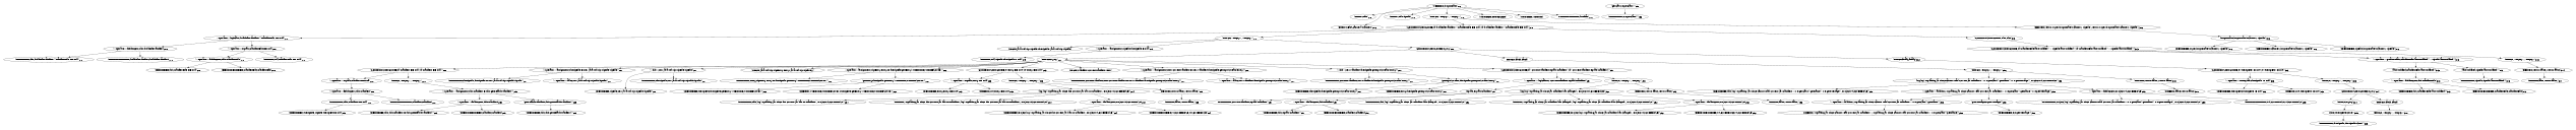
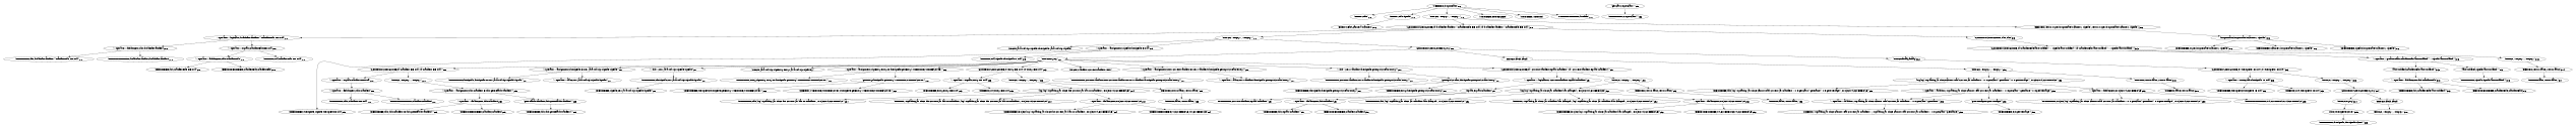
  digraph {
    n1 [label=<(METHOD,isUpToDate)<SUB>276</SUB>>]
    n2 [label=<(PARAM,this)<SUB>276</SUB>>]
    n3 [label=<(PARAM,FileScanner[] scanners)<SUB>276</SUB>>]
    n4 [label=<(PARAM,File zipFile)<SUB>276</SUB>>]
    n5 [label=<(BLOCK,&lt;empty&gt;,&lt;empty&gt;)<SUB>276</SUB>>]
    n6 [label=<(MODIFIER,PROTECTED)>]
    n7 [label=<(MODIFIER,VIRTUAL)>]
    n8 [label=<(METHOD_RETURN,boolean)<SUB>276</SUB>>]
    n9 [label=<(CONTROL_STRUCTURE,if (buildFileManifest || manifestFile == null),if (buildFileManifest || manifestFile == null))<SUB>278</SUB>>]
    n10 [label=<(RETURN,return super.isUpToDate(scanners, zipFile);,return super.isUpToDate(scanners, zipFile);)<SUB>316</SUB>>]
    n11 [label=<(&lt;operator&gt;.logicalOr,buildFileManifest || manifestFile == null)<SUB>278</SUB>>]
    n12 [label=<(BLOCK,&lt;empty&gt;,&lt;empty&gt;)<SUB>278</SUB>>]
    n13 [label=<(CONTROL_STRUCTURE,else,else)<SUB>313</SUB>>]
    n14 [label=<(isUpToDate,isUpToDate(scanners, zipFile))<SUB>316</SUB>>]
    n15 [label=<(&lt;operator&gt;.fieldAccess,this.buildFileManifest)<SUB>278</SUB>>]
    n16 [label=<(&lt;operator&gt;.equals,manifestFile == null)<SUB>278</SUB>>]
    n17 [label=<(LOCAL,java.util.zip.ZipFile theZipFile: java.util.zip.ZipFile)>]
    n18 [label=<(&lt;operator&gt;.assignment,ZipFile theZipFile = null)<SUB>279</SUB>>]
    n19 [label=<(CONTROL_STRUCTURE,try,try)<SUB>280</SUB>>]
    n20 [label=<(CONTROL_STRUCTURE,if (manifestFile.lastModified() &gt; zipFile.lastModified()),if (manifestFile.lastModified() &gt; zipFile.lastModified()))<SUB>313</SUB>>]
    n21 [label=<(IDENTIFIER,this,buildFileManifest || manifestFile == null)<SUB>278</SUB>>]
    n22 [label=<(FIELD_IDENTIFIER,buildFileManifest,buildFileManifest)<SUB>278</SUB>>]
    n23 [label=<(&lt;operator&gt;.fieldAccess,this.manifestFile)<SUB>278</SUB>>]
    n24 [label=<(LITERAL,null,manifestFile == null)<SUB>278</SUB>>]
    n25 [label=<(IDENTIFIER,this,manifestFile == null)<SUB>278</SUB>>]
    n26 [label=<(FIELD_IDENTIFIER,manifestFile,manifestFile)<SUB>278</SUB>>]
    n27 [label=<(IDENTIFIER,theZipFile,ZipFile theZipFile = null)<SUB>279</SUB>>]
    n28 [label=<(LITERAL,null,ZipFile theZipFile = null)<SUB>279</SUB>>]
    n29 [label=<(BLOCK,try,try)<SUB>280</SUB>>]
    n30 [label=<(BLOCK,catch,catch)>]
    n31 [label=<(BLOCK,finally,finally)<SUB>302</SUB>>]
    n32 [label=<(&lt;operator&gt;.assignment,theZipFile = new java.util.zip.ZipFile(zipFile))<SUB>281</SUB>>]
    n33 [label=<(&lt;init&gt;,new java.util.zip.ZipFile(zipFile))<SUB>281</SUB>>]
    n34 [label=<(LOCAL,java.util.zip.ZipEntry entry: java.util.zip.ZipEntry)>]
    n35 [label=<(&lt;operator&gt;.assignment,ZipEntry entry = theZipFile.getEntry(&quot;META-INF/MANIFEST.MF&quot;))<SUB>282</SUB>>]
    n36 [label=<(CONTROL_STRUCTURE,if (entry == null),if (entry == null))<SUB>283</SUB>>]
    n37 [label=<(LOCAL,Manifest currentManifest: ANY)>]
    n38 [label=<(&lt;operator&gt;.assignment,ANY currentManifest = new Manifest(theZipFile.getInputStream(entry)))<SUB>287</SUB>>]
    n39 [label=<(&lt;init&gt;,new Manifest(theZipFile.getInputStream(entry)))<SUB>287</SUB>>]
    n40 [label=<(CONTROL_STRUCTURE,if (manifest == null),if (manifest == null))<SUB>288</SUB>>]
    n41 [label=<(CONTROL_STRUCTURE,if (!currentManifest.equals(manifest)),if (!currentManifest.equals(manifest)))<SUB>291</SUB>>]
    n42 [label=<(BLOCK,&lt;empty&gt;,&lt;empty&gt;)<SUB>296</SUB>>]
    n43 [label=<(CONTROL_STRUCTURE,if (theZipFile != null),if (theZipFile != null))<SUB>303</SUB>>]
    n44 [label=<(IDENTIFIER,theZipFile,theZipFile = new java.util.zip.ZipFile(zipFile))<SUB>281</SUB>>]
    n45 [label=<(&lt;operator&gt;.alloc,new java.util.zip.ZipFile(zipFile))<SUB>281</SUB>>]
    n46 [label=<(IDENTIFIER,theZipFile,new java.util.zip.ZipFile(zipFile))<SUB>281</SUB>>]
    n47 [label=<(IDENTIFIER,zipFile,new java.util.zip.ZipFile(zipFile))<SUB>281</SUB>>]
    n48 [label=<(IDENTIFIER,entry,ZipEntry entry = theZipFile.getEntry(&quot;META-INF/MANIFEST.MF&quot;))<SUB>282</SUB>>]
    n49 [label=<(getEntry,theZipFile.getEntry(&quot;META-INF/MANIFEST.MF&quot;))<SUB>282</SUB>>]
    n50 [label=<(&lt;operator&gt;.equals,entry == null)<SUB>283</SUB>>]
    n51 [label=<(BLOCK,&lt;empty&gt;,&lt;empty&gt;)<SUB>283</SUB>>]
    n52 [label=<(IDENTIFIER,currentManifest,ANY currentManifest = new Manifest(theZipFile.getInputStream(entry)))<SUB>287</SUB>>]
    n53 [label=<(&lt;operator&gt;.alloc,new Manifest(theZipFile.getInputStream(entry)))<SUB>287</SUB>>]
    n54 [label=<(IDENTIFIER,currentManifest,new Manifest(theZipFile.getInputStream(entry)))<SUB>287</SUB>>]
    n55 [label=<(getInputStream,theZipFile.getInputStream(entry))<SUB>287</SUB>>]
    n56 [label=<(&lt;operator&gt;.equals,manifest == null)<SUB>288</SUB>>]
    n57 [label=<(BLOCK,&lt;empty&gt;,&lt;empty&gt;)<SUB>288</SUB>>]
    n58 [label=<(&lt;operator&gt;.logicalNot,!currentManifest.equals(manifest))<SUB>291</SUB>>]
    n59 [label=<(BLOCK,&lt;empty&gt;,&lt;empty&gt;)<SUB>291</SUB>>]
    n60 [label=<(IDENTIFIER,theZipFile,theZipFile.getEntry(&quot;META-INF/MANIFEST.MF&quot;))<SUB>282</SUB>>]
    n61 [label=<(LITERAL,&quot;META-INF/MANIFEST.MF&quot;,theZipFile.getEntry(&quot;META-INF/MANIFEST.MF&quot;))<SUB>282</SUB>>]
    n62 [label=<(IDENTIFIER,entry,entry == null)<SUB>283</SUB>>]
    n63 [label=<(LITERAL,null,entry == null)<SUB>283</SUB>>]
    n64 [label=<(log,log(&quot;Updating jar since the current jar has no manifest&quot;, Project.MSG_VERBOSE))<SUB>284</SUB>>]
    n65 [label=<(RETURN,return false;,return false;)<SUB>285</SUB>>]
    n66 [label=<(IDENTIFIER,this,log(&quot;Updating jar since the current jar has no manifest&quot;, Project.MSG_VERBOSE))<SUB>284</SUB>>]
    n67 [label=<(LITERAL,&quot;Updating jar since the current jar has no manifest&quot;,log(&quot;Updating jar since the current jar has no manifest&quot;, Project.MSG_VERBOSE))<SUB>284</SUB>>]
    n68 [label=<(&lt;operator&gt;.fieldAccess,Project.MSG_VERBOSE)<SUB>284</SUB>>]
    n69 [label=<(LITERAL,false,return false;)<SUB>285</SUB>>]
    n70 [label=<(IDENTIFIER,Project,log(&quot;Updating jar since the current jar has no manifest&quot;, Project.MSG_VERBOSE))<SUB>284</SUB>>]
    n71 [label=<(FIELD_IDENTIFIER,MSG_VERBOSE,MSG_VERBOSE)<SUB>284</SUB>>]
    n72 [label=<(IDENTIFIER,theZipFile,theZipFile.getInputStream(entry))<SUB>287</SUB>>]
    n73 [label=<(IDENTIFIER,entry,theZipFile.getInputStream(entry))<SUB>287</SUB>>]
    n74 [label=<(&lt;operator&gt;.fieldAccess,this.manifest)<SUB>288</SUB>>]
    n75 [label=<(&lt;operator&gt;.assignment,this.manifest = this.getDefaultManifest())<SUB>289</SUB>>]
    n76 [label=<(IDENTIFIER,this,manifest == null)<SUB>288</SUB>>]
    n77 [label=<(FIELD_IDENTIFIER,manifest,manifest)<SUB>288</SUB>>]
    n78 [label=<(&lt;operator&gt;.fieldAccess,this.manifest)<SUB>289</SUB>>]
    n79 [label=<(getDefaultManifest,this.getDefaultManifest())<SUB>289</SUB>>]
    n80 [label=<(IDENTIFIER,this,this.manifest = this.getDefaultManifest())<SUB>289</SUB>>]
    n81 [label=<(FIELD_IDENTIFIER,manifest,manifest)<SUB>289</SUB>>]
    n82 [label=<(IDENTIFIER,this,this.getDefaultManifest())<SUB>289</SUB>>]
    n83 [label=<(equals,equals(manifest))<SUB>291</SUB>>]
    n84 [label=<(log,log(&quot;Updating jar since jar manifest has changed&quot;, Project.MSG_VERBOSE))<SUB>292</SUB>>]
    n85 [label=<(RETURN,return false;,return false;)<SUB>293</SUB>>]
    n86 [label=<(IDENTIFIER,currentManifest,equals(manifest))<SUB>291</SUB>>]
    n87 [label=<(&lt;operator&gt;.fieldAccess,this.manifest)<SUB>291</SUB>>]
    n88 [label=<(IDENTIFIER,this,equals(manifest))<SUB>291</SUB>>]
    n89 [label=<(FIELD_IDENTIFIER,manifest,manifest)<SUB>291</SUB>>]
    n90 [label=<(IDENTIFIER,this,log(&quot;Updating jar since jar manifest has changed&quot;, Project.MSG_VERBOSE))<SUB>292</SUB>>]
    n91 [label=<(LITERAL,&quot;Updating jar since jar manifest has changed&quot;,log(&quot;Updating jar since jar manifest has changed&quot;, Project.MSG_VERBOSE))<SUB>292</SUB>>]
    n92 [label=<(&lt;operator&gt;.fieldAccess,Project.MSG_VERBOSE)<SUB>292</SUB>>]
    n93 [label=<(LITERAL,false,return false;)<SUB>293</SUB>>]
    n94 [label=<(IDENTIFIER,Project,log(&quot;Updating jar since jar manifest has changed&quot;, Project.MSG_VERBOSE))<SUB>292</SUB>>]
    n95 [label=<(FIELD_IDENTIFIER,MSG_VERBOSE,MSG_VERBOSE)<SUB>292</SUB>>]
    n96 [label=<(log,log(&quot;Updating jar since cannot read current jar manifest: &quot; + e.getClass().getName() + e.getMessage(), Project.MSG_VERBOSE))<SUB>298</SUB>>]
    n97 [label=<(RETURN,return false;,return false;)<SUB>300</SUB>>]
    n98 [label=<(IDENTIFIER,this,log(&quot;Updating jar since cannot read current jar manifest: &quot; + e.getClass().getName() + e.getMessage(), Project.MSG_VERBOSE))<SUB>298</SUB>>]
    n99 [label=<(&lt;operator&gt;.addition,&quot;Updating jar since cannot read current jar manifest: &quot; + e.getClass().getName() + e.getMessage())<SUB>298</SUB>>]
    n100 [label=<(&lt;operator&gt;.fieldAccess,Project.MSG_VERBOSE)<SUB>299</SUB>>]
    n101 [label=<(LITERAL,false,return false;)<SUB>300</SUB>>]
    n102 [label=<(&lt;operator&gt;.addition,&quot;Updating jar since cannot read current jar manifest: &quot; + e.getClass().getName())<SUB>298</SUB>>]
    n103 [label=<(getMessage,e.getMessage())<SUB>298</SUB>>]
    n104 [label=<(IDENTIFIER,Project,log(&quot;Updating jar since cannot read current jar manifest: &quot; + e.getClass().getName() + e.getMessage(), Project.MSG_VERBOSE))<SUB>299</SUB>>]
    n105 [label=<(FIELD_IDENTIFIER,MSG_VERBOSE,MSG_VERBOSE)<SUB>299</SUB>>]
    n106 [label=<(LITERAL,&quot;Updating jar since cannot read current jar manifest: &quot;,&quot;Updating jar since cannot read current jar manifest: &quot; + e.getClass().getName())<SUB>298</SUB>>]
    n107 [label=<(IDENTIFIER,e,e.getMessage())<SUB>298</SUB>>]
    n108 [label=<(getClass,e.getClass())<SUB>298</SUB>>]
    n109 [label=<(IDENTIFIER,e,e.getClass())<SUB>298</SUB>>]
    n110 [label=<(&lt;operator&gt;.notEquals,theZipFile != null)<SUB>303</SUB>>]
    n111 [label=<(BLOCK,&lt;empty&gt;,&lt;empty&gt;)<SUB>303</SUB>>]
    n112 [label=<(IDENTIFIER,theZipFile,theZipFile != null)<SUB>303</SUB>>]
    n113 [label=<(LITERAL,null,theZipFile != null)<SUB>303</SUB>>]
    n114 [label=<(CONTROL_STRUCTURE,try,try)<SUB>304</SUB>>]
    n115 [label=<(BLOCK,try,try)<SUB>304</SUB>>]
    n116 [label=<(BLOCK,catch,catch)>]
    n117 [label=<(close,theZipFile.close())<SUB>305</SUB>>]
    n118 [label=<(BLOCK,&lt;empty&gt;,&lt;empty&gt;)<SUB>307</SUB>>]
    n119 [label=<(IDENTIFIER,theZipFile,theZipFile.close())<SUB>305</SUB>>]
    n120 [label=<(&lt;operator&gt;.greaterThan,manifestFile.lastModified() &gt; zipFile.lastModified())<SUB>313</SUB>>]
    n121 [label=<(BLOCK,&lt;empty&gt;,&lt;empty&gt;)<SUB>313</SUB>>]
    n122 [label=<(lastModified,manifestFile.lastModified())<SUB>313</SUB>>]
    n123 [label=<(lastModified,zipFile.lastModified())<SUB>313</SUB>>]
    n124 [label=<(RETURN,return false;,return false;)<SUB>314</SUB>>]
    n125 [label=<(&lt;operator&gt;.fieldAccess,this.manifestFile)<SUB>313</SUB>>]
    n126 [label=<(IDENTIFIER,zipFile,zipFile.lastModified())<SUB>313</SUB>>]
    n127 [label=<(IDENTIFIER,this,manifestFile.lastModified())<SUB>313</SUB>>]
    n128 [label=<(FIELD_IDENTIFIER,manifestFile,manifestFile)<SUB>313</SUB>>]
    n129 [label=<(LITERAL,false,return false;)<SUB>314</SUB>>]
    n130 [label=<(IDENTIFIER,super,isUpToDate(scanners, zipFile))<SUB>316</SUB>>]
    n131 [label=<(IDENTIFIER,scanners,isUpToDate(scanners, zipFile))<SUB>316</SUB>>]
    n132 [label=<(IDENTIFIER,zipFile,isUpToDate(scanners, zipFile))<SUB>316</SUB>>]
    n1 -> n2
-   n1 -> n3
+   n4 -> n3
    n1 -> n4
    n1 -> n5
    n1 -> n6
    n1 -> n7
    n1 -> n8
    n5 -> n9
    n5 -> n10
    n9 -> n11
    n9 -> n12
    n9 -> n13
    n10 -> n14
    n11 -> n15
    n11 -> n16
    n12 -> n17
    n12 -> n18
    n12 -> n19
    n13 -> n20
    n14 -> n130
    n14 -> n131
    n14 -> n132
    n15 -> n21
    n15 -> n22
    n16 -> n23
    n16 -> n24
-   n76 -> n27
+   n18 -> n27
    n18 -> n28
    n19 -> n29
    n19 -> n30
    n19 -> n31
    n20 -> n120
    n20 -> n121
    n23 -> n25
    n23 -> n26
    n29 -> n32
    n29 -> n33
    n29 -> n34
    n29 -> n35
    n29 -> n36
    n29 -> n37
    n29 -> n38
    n29 -> n39
    n29 -> n40
    n29 -> n41
    n30 -> n42
    n31 -> n43
    n32 -> n44
    n32 -> n45
    n33 -> n46
-   n33 -> n47
+   n46 -> n47
    n35 -> n48
    n35 -> n49
    n36 -> n50
    n36 -> n51
    n38 -> n52
    n38 -> n53
    n39 -> n54
    n39 -> n55
    n40 -> n56
    n40 -> n57
    n41 -> n58
    n41 -> n59
    n42 -> n96
    n42 -> n97
    n43 -> n110
    n43 -> n111
    n49 -> n60
    n49 -> n61
    n50 -> n62
    n50 -> n63
    n51 -> n64
    n51 -> n65
    n55 -> n72
    n55 -> n73
    n56 -> n74
    n57 -> n75
    n58 -> n83
    n59 -> n84
    n59 -> n85
    n64 -> n66
    n64 -> n67
    n64 -> n68
    n65 -> n69
    n68 -> n70
    n68 -> n71
    n74 -> n76
    n74 -> n77
    n75 -> n78
    n75 -> n79
    n78 -> n80
    n78 -> n81
    n79 -> n82
    n83 -> n86
    n83 -> n87
    n84 -> n90
    n84 -> n91
    n84 -> n92
    n85 -> n93
    n87 -> n88
    n87 -> n89
    n92 -> n94
    n92 -> n95
    n96 -> n98
    n96 -> n99
    n96 -> n100
    n97 -> n101
    n99 -> n102
    n99 -> n103
    n100 -> n104
    n100 -> n105
    n102 -> n106
    n103 -> n107
    n108 -> n109
    n110 -> n112
    n110 -> n113
    n111 -> n114
    n114 -> n115
    n114 -> n116
    n115 -> n117
    n116 -> n118
    n117 -> n119
    n120 -> n122
    n120 -> n123
    n121 -> n124
    n122 -> n125
    n123 -> n126
    n124 -> n129
    n125 -> n127
    n125 -> n128
  }
